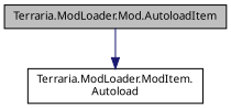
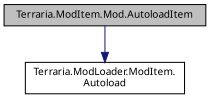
  digraph {
    rankdir=TB
    fontname="Noto Sans"
    node [color=black fontname="Noto Sans" fontsize=10 shape=record style=filled]
-   n1 [fillcolor=grey75 fontcolor=black height=0.2 label="Terraria.ModLoader.Mod.AutoloadItem" width=0.4]
+   n1 [fillcolor=grey75 fontcolor=black height=0.2 label="Terraria.ModItem.Mod.AutoloadItem" width=0.4]
    n2 [fillcolor=white height=0.2 label="Terraria.ModLoader.ModItem.\lAutoload" width=0.4]
    n1 -> n2 [color=midnightblue fontname="Noto Sans" fontsize=10 labelfontname=Helvetica labelfontsize=10 style=solid]
  }
